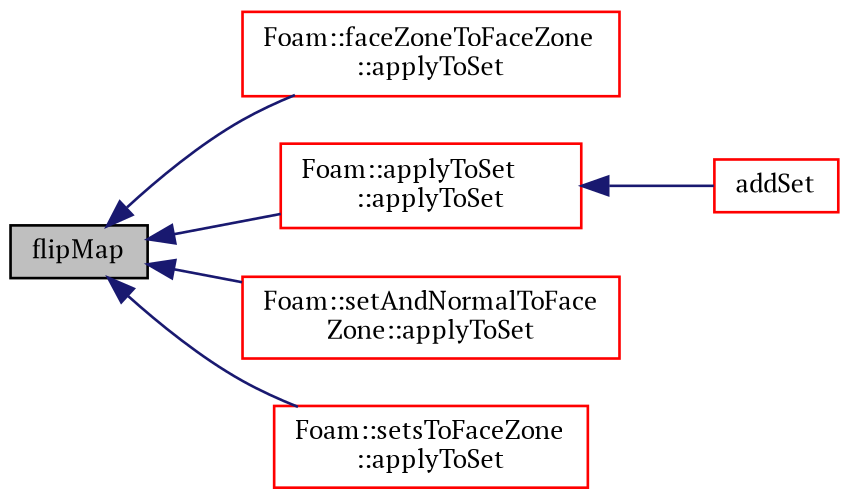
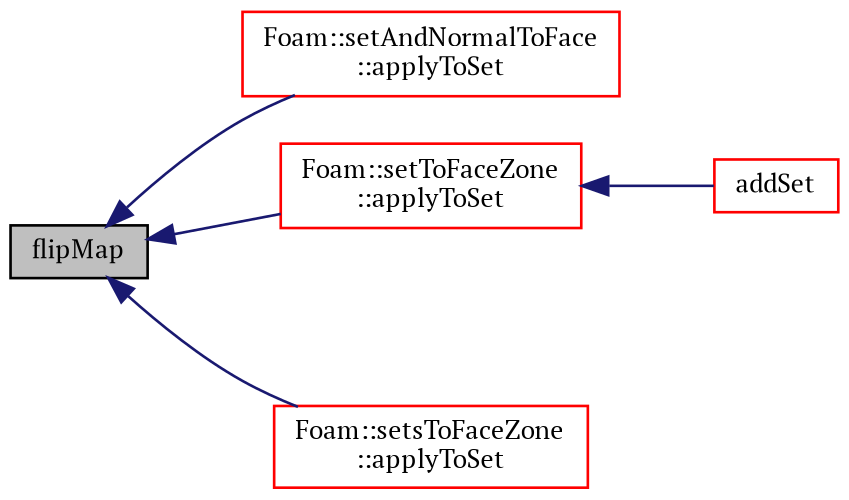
  digraph {
    fontname="PT Serif"
    rankdir=LR
    node [color=red fontname="PT Serif" fontsize=10 shape=record]
    edge [color=midnightblue dir=back fontname="PT Serif" fontsize=10 labelfontname=FreeSans labelfontsize=10 style=solid]
    n1 [color=black fillcolor=grey75 fontcolor=black height=0.2 label=flipMap style=filled width=0.4]
-   n2 [height=0.2 label="Foam::faceZoneToFaceZone\l::applyToSet" width=0.4]
-   n3 [height=0.2 label="Foam::applyToSet\l::applyToSet" width=0.4]
-   n4 [height=0.2 label="Foam::setAndNormalToFace\lZone::applyToSet" width=0.4]
+   n2 [height=0.2 label="Foam::setAndNormalToFace\l::applyToSet" width=0.4]
+   n3 [height=0.2 label="Foam::setToFaceZone\l::applyToSet" width=0.4]
    n5 [height=0.2 label="Foam::setsToFaceZone\l::applyToSet" width=0.4]
    n6 [height=0.2 label=addSet width=0.4]
    n1 -> n2
    n1 -> n3
-   n1 -> n4
    n1 -> n5
    n3 -> n6
  }
